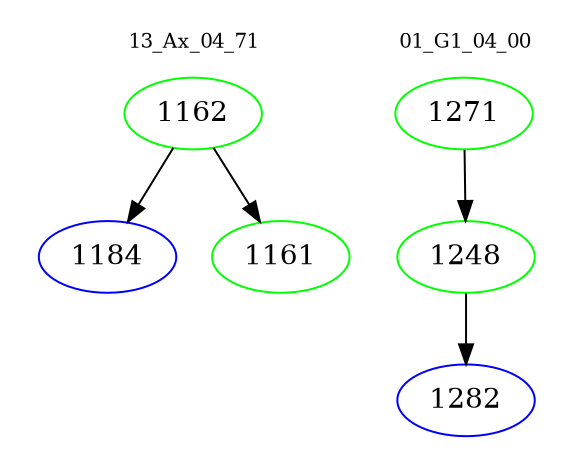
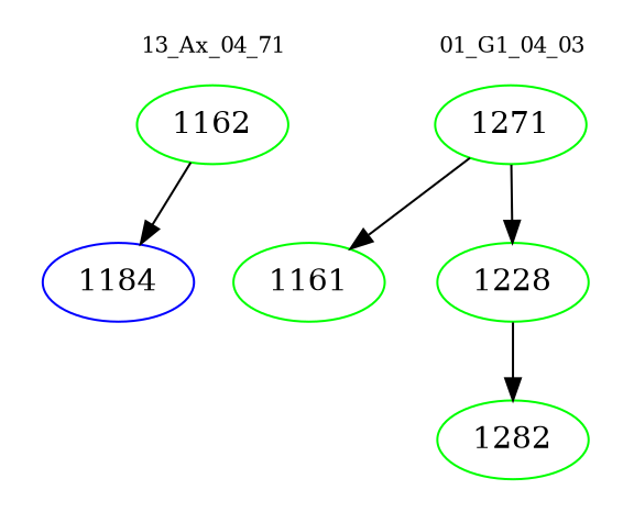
  digraph {
    node [color=green]
    edge [color=black]
    n1 [label=1162]
    n2 [label=1161]
    n3 [color=blue label=1184]
    n4 [label=1271]
-   n5 [label=1248]
-   n6 [color=blue label=1282]
+   n5 [label=1228]
+   n6 [label=1282]
    subgraph cluster_1 {
      color=white
      fontsize=10
      label="13_Ax_04_71"
      n1
      n2
      n3
    }
    subgraph cluster_2 {
      color=white
      fontsize=10
-     label="01_G1_04_00"
+     label="01_G1_04_03"
      n4
      n5
      n6
    }
-   n1 -> n2
+   n4 -> n2
    n1 -> n3
    n4 -> n5
    n5 -> n6
  }
